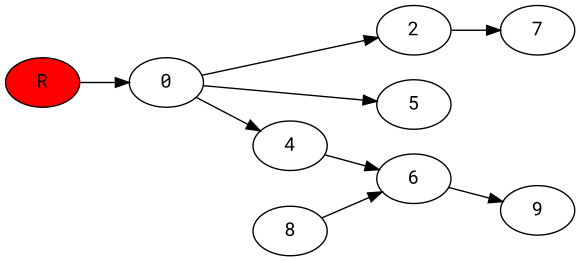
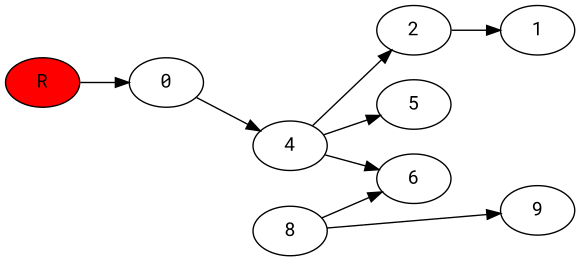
  digraph {
    fontname="Roboto Mono"
    rankdir=LR
    node [fontname="Roboto Mono"]
    edge [fontname="Roboto Mono"]
    2
-   7
+   7 [label=1]
    n3 [label=0]
    4
    5
    6
    9
    8
    R [fillcolor="#ff0000" style=filled]
    2 -> 7
-   n3 -> 2
+   4 -> 2
    n3 -> 4
-   n3 -> 5
+   4 -> 5
    4 -> 6
-   6 -> 9
+   8 -> 9
    8 -> 6
    R -> n3
  }
